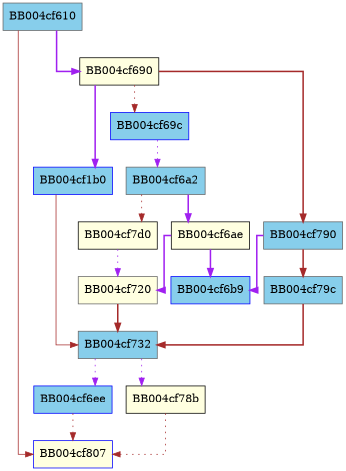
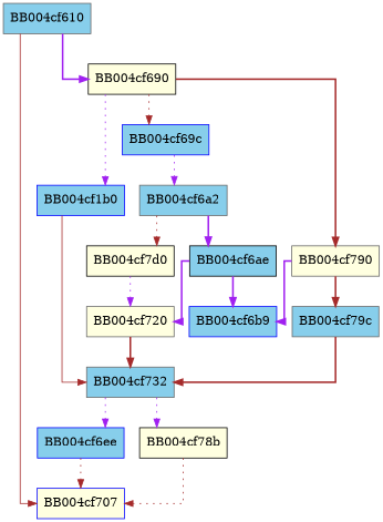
  digraph {
    splines=ortho
    node [color=gray40 fillcolor=skyblue shape=box style=filled]
    edge [color=brown style=bold]
-   BB004cf707 [color=blue fillcolor=lightyellow label=BB004cf807]
+   BB004cf707 [color=blue fillcolor=lightyellow]
    BB004cf610
    BB004cf690 [color=black fillcolor=lightyellow]
    n4 [color=blue label=BB004cf1b0]
    BB004cf69c [color=blue]
-   BB004cf790
+   BB004cf790 [fillcolor=lightyellow]
    BB004cf732
    BB004cf6a2
    BB004cf6ee [color=blue]
    BB004cf78b [color=black fillcolor=lightyellow]
    BB004cf6b9 [color=blue]
    BB004cf79c
    BB004cf7d0 [color=black fillcolor=lightyellow]
-   BB004cf6ae [color=black fillcolor=lightyellow]
+   BB004cf6ae [color=black]
    BB004cf720 [fillcolor=lightyellow]
    BB004cf610 -> BB004cf707 [style=solid]
    BB004cf610 -> BB004cf690 [color=purple]
-   BB004cf690 -> n4 [color=purple]
+   BB004cf690 -> n4 [color=purple style=dotted]
    BB004cf690 -> BB004cf69c [style=dotted]
    BB004cf690 -> BB004cf790
    n4 -> BB004cf732 [style=solid]
    BB004cf69c -> BB004cf6a2 [color=purple style=dotted]
    BB004cf790 -> BB004cf6b9 [color=purple]
    BB004cf790 -> BB004cf79c
    BB004cf732 -> BB004cf6ee [color=purple style=dotted]
    BB004cf732 -> BB004cf78b [color=purple style=dotted]
    BB004cf6a2 -> BB004cf7d0 [style=dotted]
    BB004cf6a2 -> BB004cf6ae [color=purple]
    BB004cf6ee -> BB004cf707 [style=dotted]
    BB004cf78b -> BB004cf707 [style=dotted]
    BB004cf79c -> BB004cf732
    BB004cf7d0 -> BB004cf720 [color=purple style=dotted]
    BB004cf6ae -> BB004cf6b9 [color=purple]
    BB004cf6ae -> BB004cf720 [color=purple]
    BB004cf720 -> BB004cf732
  }
